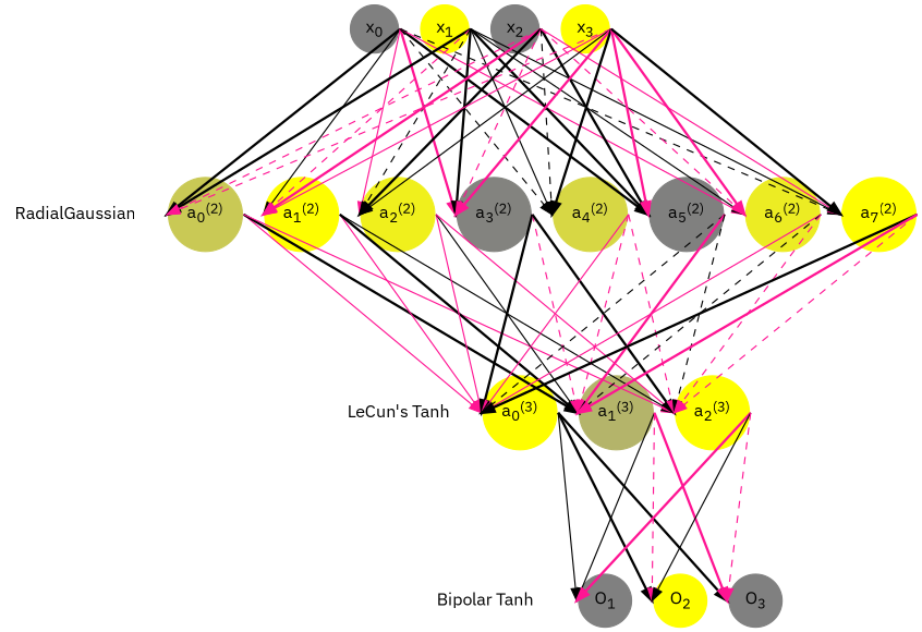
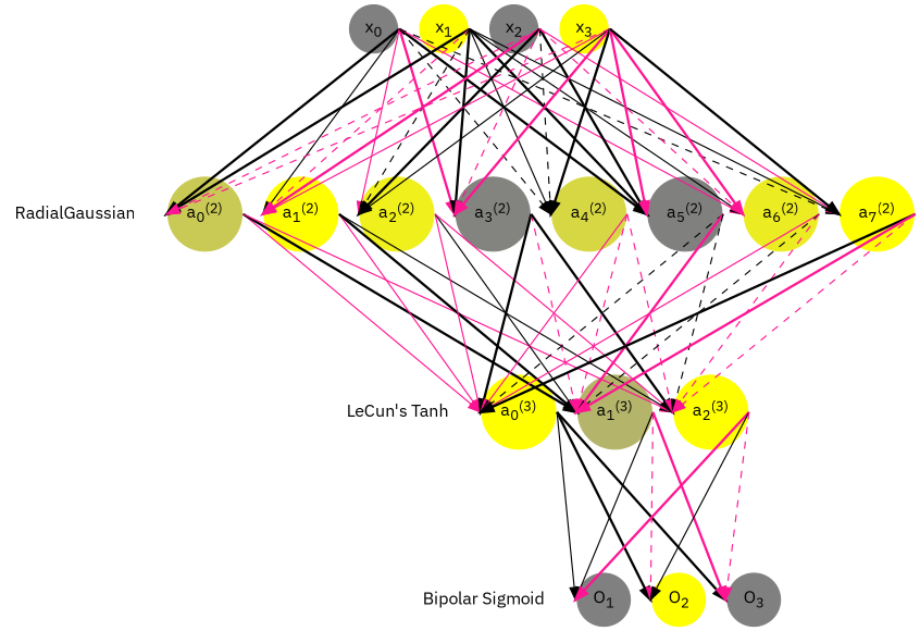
  digraph {
    rankdir=TB
    ranksep=1.4
    splines=false
    fontname="IBM Plex Sans"
    node [color="0.1667, 0.0, 0.5" fillcolor="0.1667, 0.0, 0.5" shape=circle style=filled fontname="IBM Plex Sans"]
    edge [headport=w style=bold tailport=e fontname="IBM Plex Sans" color=black]
    n1 [label=<x<sub>0</sub>>]
    n2 [color="0.1667, 1.0, 1.0" fillcolor="0.1667, 1.0, 1.0" label=<x<sub>1</sub>>]
    n3 [label=<x<sub>2</sub>>]
    n4 [color="0.1667, 1.0, 1.0" fillcolor="0.1667, 1.0, 1.0" label=<x<sub>3</sub>>]
    n5 [color="0.1667, 0.572966, 0.786483" fillcolor="0.1667, 0.572966, 0.786483" label=<a<sub>0</sub><sup>(2)</sup>>]
    n6 [color="0.1667, 0.998133, 0.999067" fillcolor="0.1667, 0.998133, 0.999067" label=<a<sub>1</sub><sup>(2)</sup>>]
    n7 [color="0.1667, 0.879751, 0.939875" fillcolor="0.1667, 0.879751, 0.939875" label=<a<sub>2</sub><sup>(2)</sup>>]
    n8 [color="0.1667, 0.028604, 0.514302" fillcolor="0.1667, 0.028604, 0.514302" label=<a<sub>3</sub><sup>(2)</sup>>]
    n9 [color="0.1667, 0.681750, 0.840875" fillcolor="0.1667, 0.681750, 0.840875" label=<a<sub>4</sub><sup>(2)</sup>>]
    n10 [color="0.1667, 0.003753, 0.501877" fillcolor="0.1667, 0.003753, 0.501877" label=<a<sub>5</sub><sup>(2)</sup>>]
    n11 [color="0.1667, 0.849420, 0.924710" fillcolor="0.1667, 0.849420, 0.924710" label=<a<sub>6</sub><sup>(2)</sup>>]
    n12 [color="0.1667, 0.999494, 0.999747" fillcolor="0.1667, 0.999494, 0.999747" label=<a<sub>7</sub><sup>(2)</sup>>]
    n13 [color="0.1667, 1.423757, 1.211878" fillcolor="0.1667, 1.423757, 1.211878" label=<a<sub>0</sub><sup>(3)</sup>>]
    n14 [color="0.1667, 0.406744, 0.703372" fillcolor="0.1667, 0.406744, 0.703372" label=<a<sub>1</sub><sup>(3)</sup>>]
    n15 [color="0.1667, 1.194199, 1.097099" fillcolor="0.1667, 1.194199, 1.097099" label=<a<sub>2</sub><sup>(3)</sup>>]
    n16 [label=<O<sub>1</sub>>]
    n17 [color="0.1667, 1.0, 1.0" fillcolor="0.1667, 1.0, 1.0" label=<O<sub>2</sub>>]
    n18 [label=<O<sub>3</sub>>]
    n19 [label=RadialGaussian shape=plaintext color="" fillcolor="" style=""]
    n20 [label="LeCun's Tanh" shape=plaintext color="" fillcolor="" style=""]
-   n21 [label="Bipolar Tanh" shape=plaintext color="" fillcolor="" style=""]
+   n21 [label="Bipolar Sigmoid" shape=plaintext color="" fillcolor="" style=""]
    subgraph sub_1 {
      n1
    }
    subgraph sub_2 {
      n2
    }
    subgraph sub_3 {
      n3
    }
    subgraph sub_4 {
      n4
    }
    subgraph sub_5 {
      n5
    }
    subgraph sub_6 {
      n6
    }
    subgraph sub_7 {
      n7
    }
    subgraph sub_8 {
      n8
    }
    subgraph sub_9 {
      n9
    }
    subgraph sub_10 {
      n10
    }
    subgraph sub_11 {
      n11
    }
    subgraph sub_12 {
      n12
    }
    subgraph sub_13 {
      n13
    }
    subgraph sub_14 {
      n14
    }
    subgraph sub_15 {
      n15
    }
    subgraph sub_16 {
      n16
    }
    subgraph sub_17 {
      n17
    }
    subgraph sub_18 {
      n18
    }
    subgraph sub_19 {
      rank=same
      n1
      n2
      n3
      n4
    }
    subgraph sub_20 {
      rank=same
      n5
      n6
      n7
      n8
      n9
      n10
      n11
      n12
    }
    subgraph sub_21 {
      rank=same
      n13
      n14
      n15
    }
    subgraph sub_22 {
      rank=same
      n16
      n17
      n18
    }
    subgraph sub_23 {
      rank=same
      n5
      n19
    }
    subgraph sub_24 {
      rank=same
      n13
      n20
    }
    subgraph sub_25 {
      rank=same
      n16
      n21
    }
    n1 -> n2 [style=invis color=""]
    n1 -> n5
    n1 -> n6 [style=solid]
    n1 -> n7 [style=solid color=deeppink]
    n1 -> n8 [color=deeppink]
    n1 -> n9 [style=dashed]
    n1 -> n10
    n1 -> n11 [style=solid color=deeppink]
    n1 -> n12 [style=dashed]
    n2 -> n3 [style=invis color=""]
    n2 -> n5
    n2 -> n6 [style=dashed color=deeppink]
    n2 -> n7 [style=dashed]
    n2 -> n8
    n2 -> n9 [style=solid]
    n2 -> n10
    n2 -> n11 [style=solid]
    n2 -> n12 [style=solid]
    n3 -> n4 [style=invis color=""]
    n3 -> n5 [style=dashed color=deeppink]
    n3 -> n6 [color=deeppink]
    n3 -> n7
    n3 -> n8 [style=dashed color=deeppink]
    n3 -> n9 [style=dashed]
    n3 -> n10
    n3 -> n11 [style=dashed color=deeppink]
    n3 -> n12 [style=solid color=deeppink]
    n4 -> n5 [style=dashed color=deeppink]
    n4 -> n6 [style=solid color=deeppink]
    n4 -> n7 [style=solid]
    n4 -> n8 [color=deeppink]
    n4 -> n9
    n4 -> n10 [color=deeppink]
    n4 -> n11 [color=deeppink]
    n4 -> n12
    n5 -> n6 [style=invis color=""]
    n5 -> n13 [style=solid color=deeppink]
    n5 -> n14
    n5 -> n15 [style=solid color=deeppink]
    n6 -> n7 [style=invis color=""]
    n6 -> n13 [style=solid color=deeppink]
    n6 -> n14
    n6 -> n15 [style=solid]
    n7 -> n8 [style=invis color=""]
    n7 -> n13 [style=solid color=deeppink]
    n7 -> n14 [style=solid]
    n7 -> n15 [style=solid color=deeppink]
    n8 -> n9 [style=invis color=""]
    n8 -> n13
    n8 -> n14 [style=dashed color=deeppink]
    n8 -> n15
    n9 -> n10 [style=invis color=""]
    n9 -> n13 [style=solid color=deeppink]
    n9 -> n14 [style=dashed color=deeppink]
    n9 -> n15 [style=dashed color=deeppink]
    n10 -> n11 [style=invis color=""]
    n10 -> n13 [style=dashed]
    n10 -> n14 [color=deeppink]
    n10 -> n15 [style=dashed]
    n11 -> n12 [style=invis color=""]
    n11 -> n13 [style=solid color=deeppink]
    n11 -> n14 [style=dashed]
    n11 -> n15 [style=dashed color=deeppink]
    n12 -> n13
    n12 -> n14 [color=deeppink]
    n12 -> n15 [style=dashed color=deeppink]
    n13 -> n14 [style=invis color=""]
    n13 -> n16 [style=solid]
    n13 -> n17
    n13 -> n18
    n14 -> n15 [style=invis color=""]
    n14 -> n16 [style=solid]
    n14 -> n17 [style=dashed color=deeppink]
    n14 -> n18 [color=deeppink]
    n15 -> n16 [color=deeppink]
    n15 -> n17 [style=solid]
    n15 -> n18 [style=dashed color=deeppink]
    n16 -> n17 [style=invis color=""]
    n17 -> n18 [style=invis color=""]
    n19 -> n5 [style=invis color=""]
    n20 -> n13 [style=invis color=""]
    n21 -> n16 [style=invis color=""]
  }
